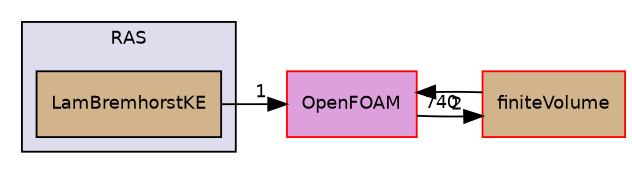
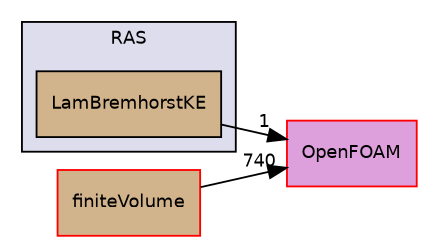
  digraph {
    compound=true
    rankdir=LR
    node [fillcolor=tan fontname=Helvetica fontsize=10 shape=box style=filled color=red]
    edge [labeldistance=1.5 labelfontname=Helvetica labelfontsize=10]
    n1 [label=LamBremhorstKE pencolor=black color=""]
    n2 [fillcolor=plum label=OpenFOAM]
    n3 [label=finiteVolume]
    subgraph cluster_1 {
      bgcolor="#ddddee"
      fontname=Helvetica
      fontsize=10
      label=RAS
      pencolor=black
      n1
    }
    n1 -> n2 [headlabel=1]
-   n2 -> n3 [headlabel=2]
    n3 -> n2 [headlabel=740]
  }
